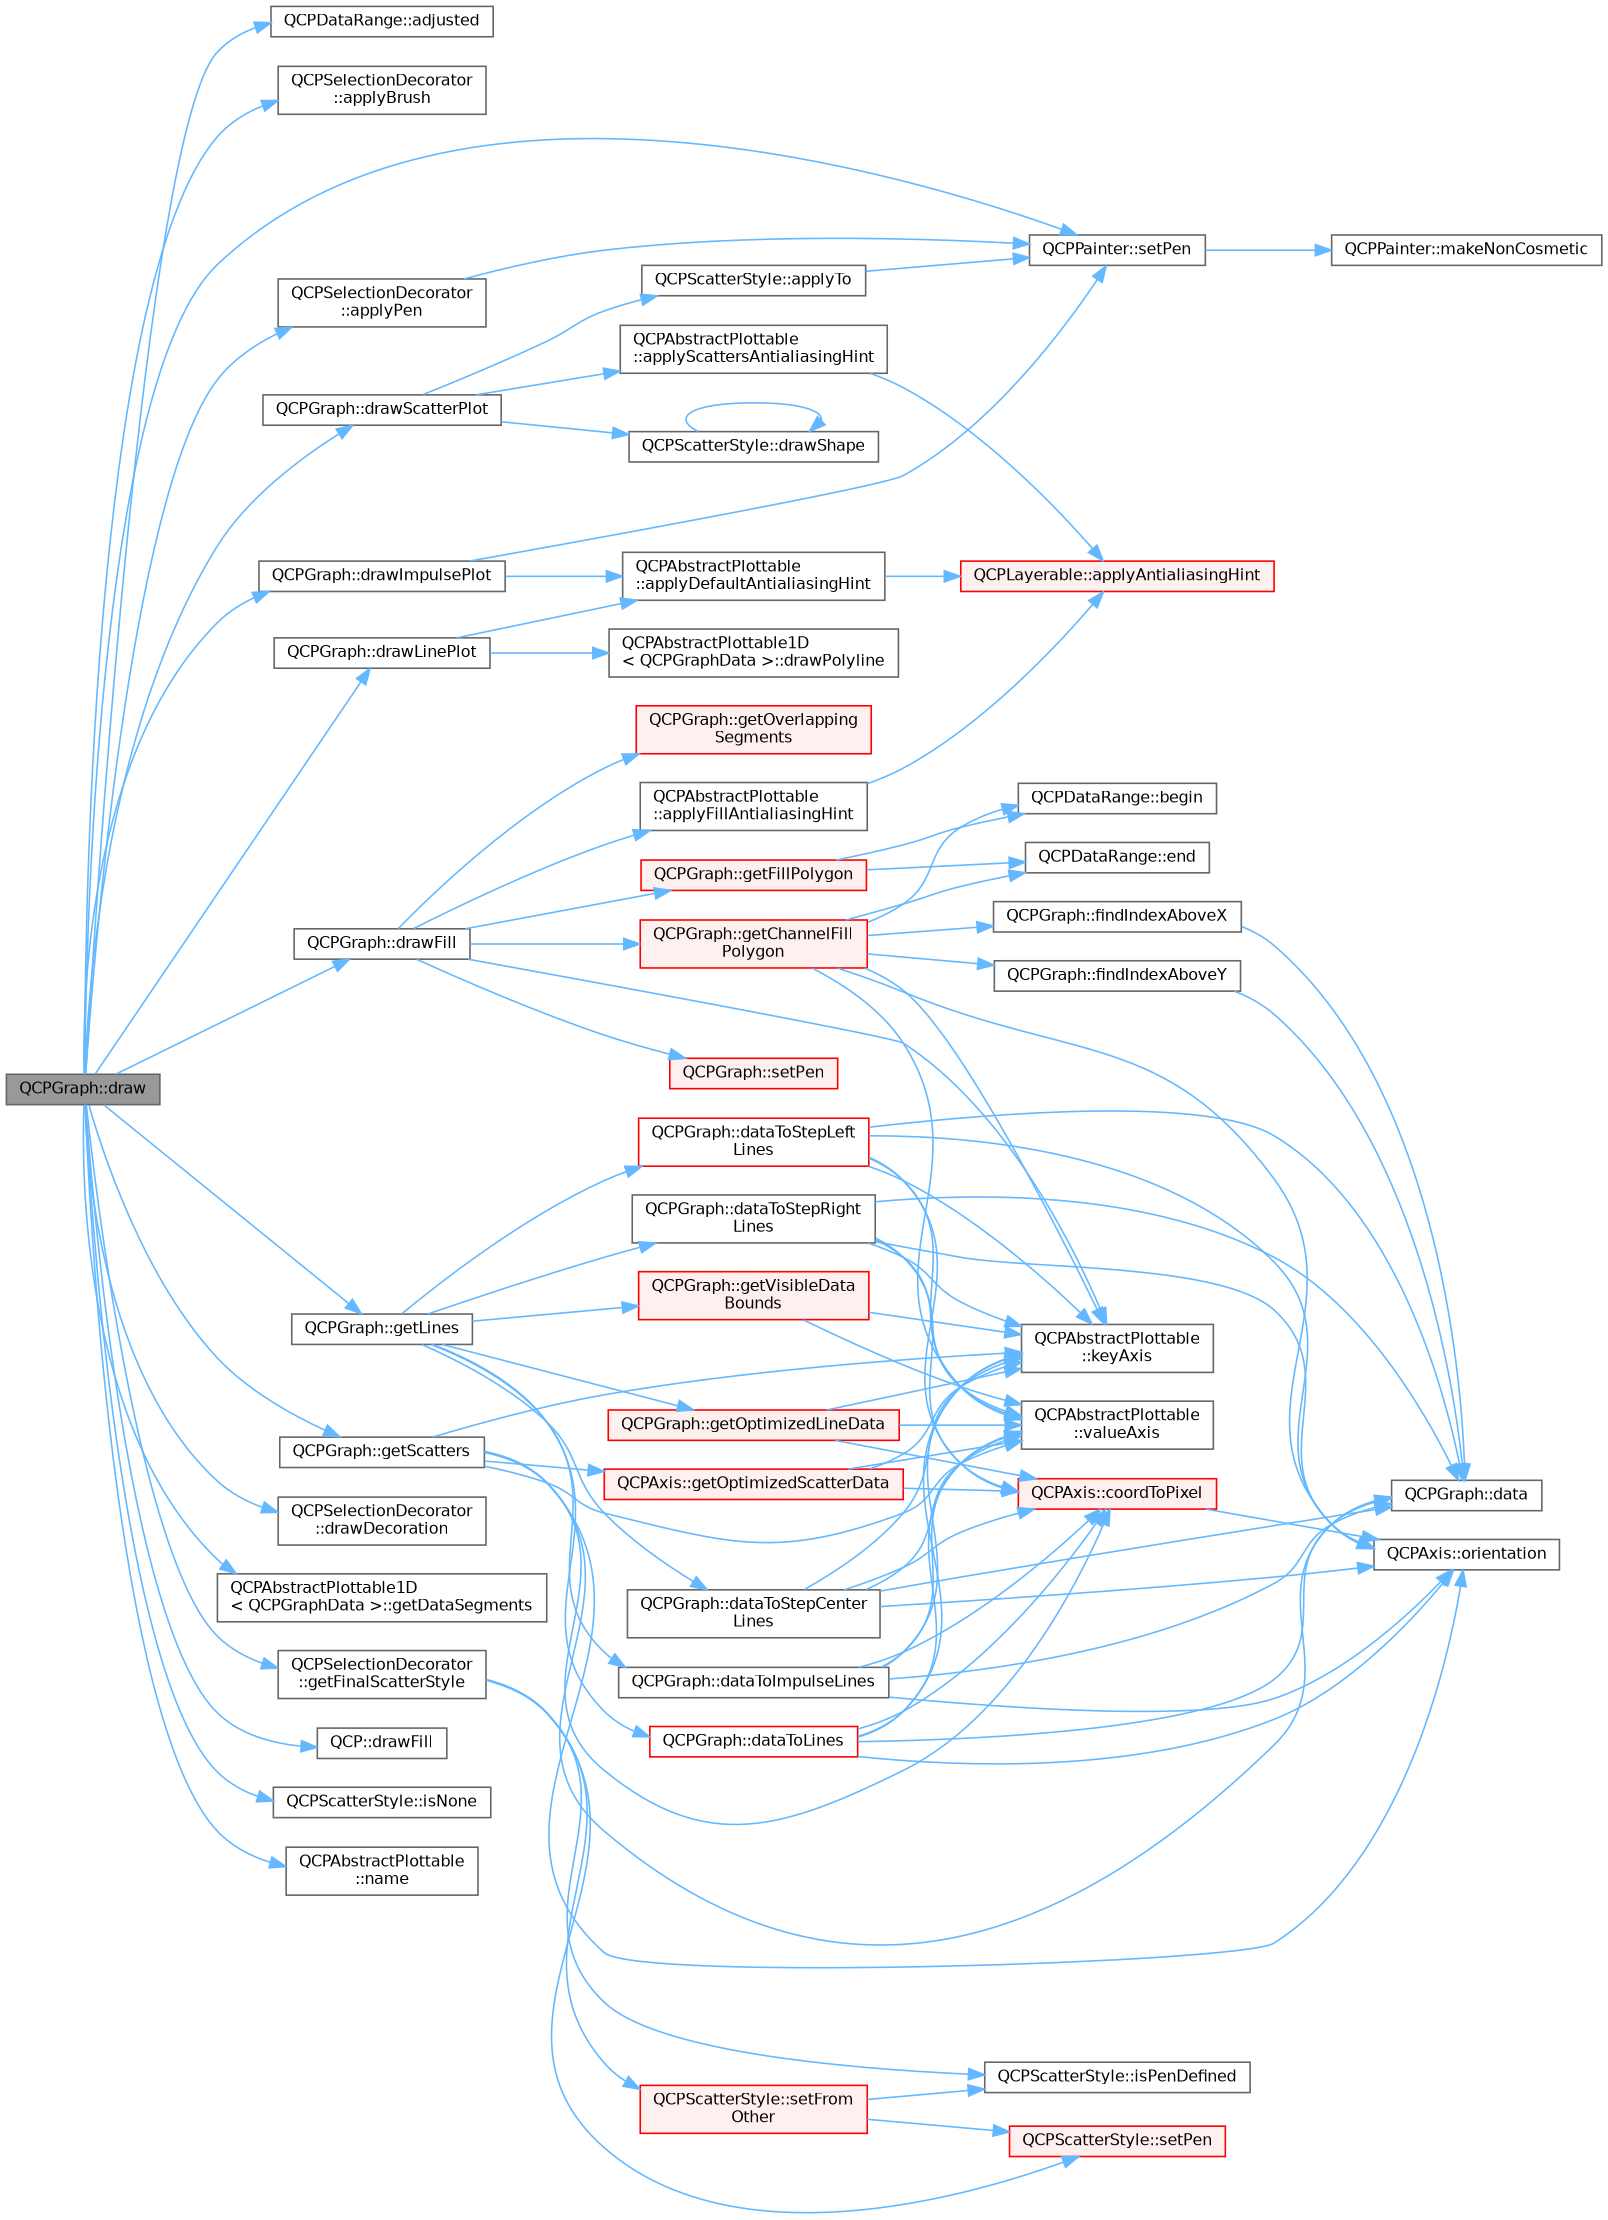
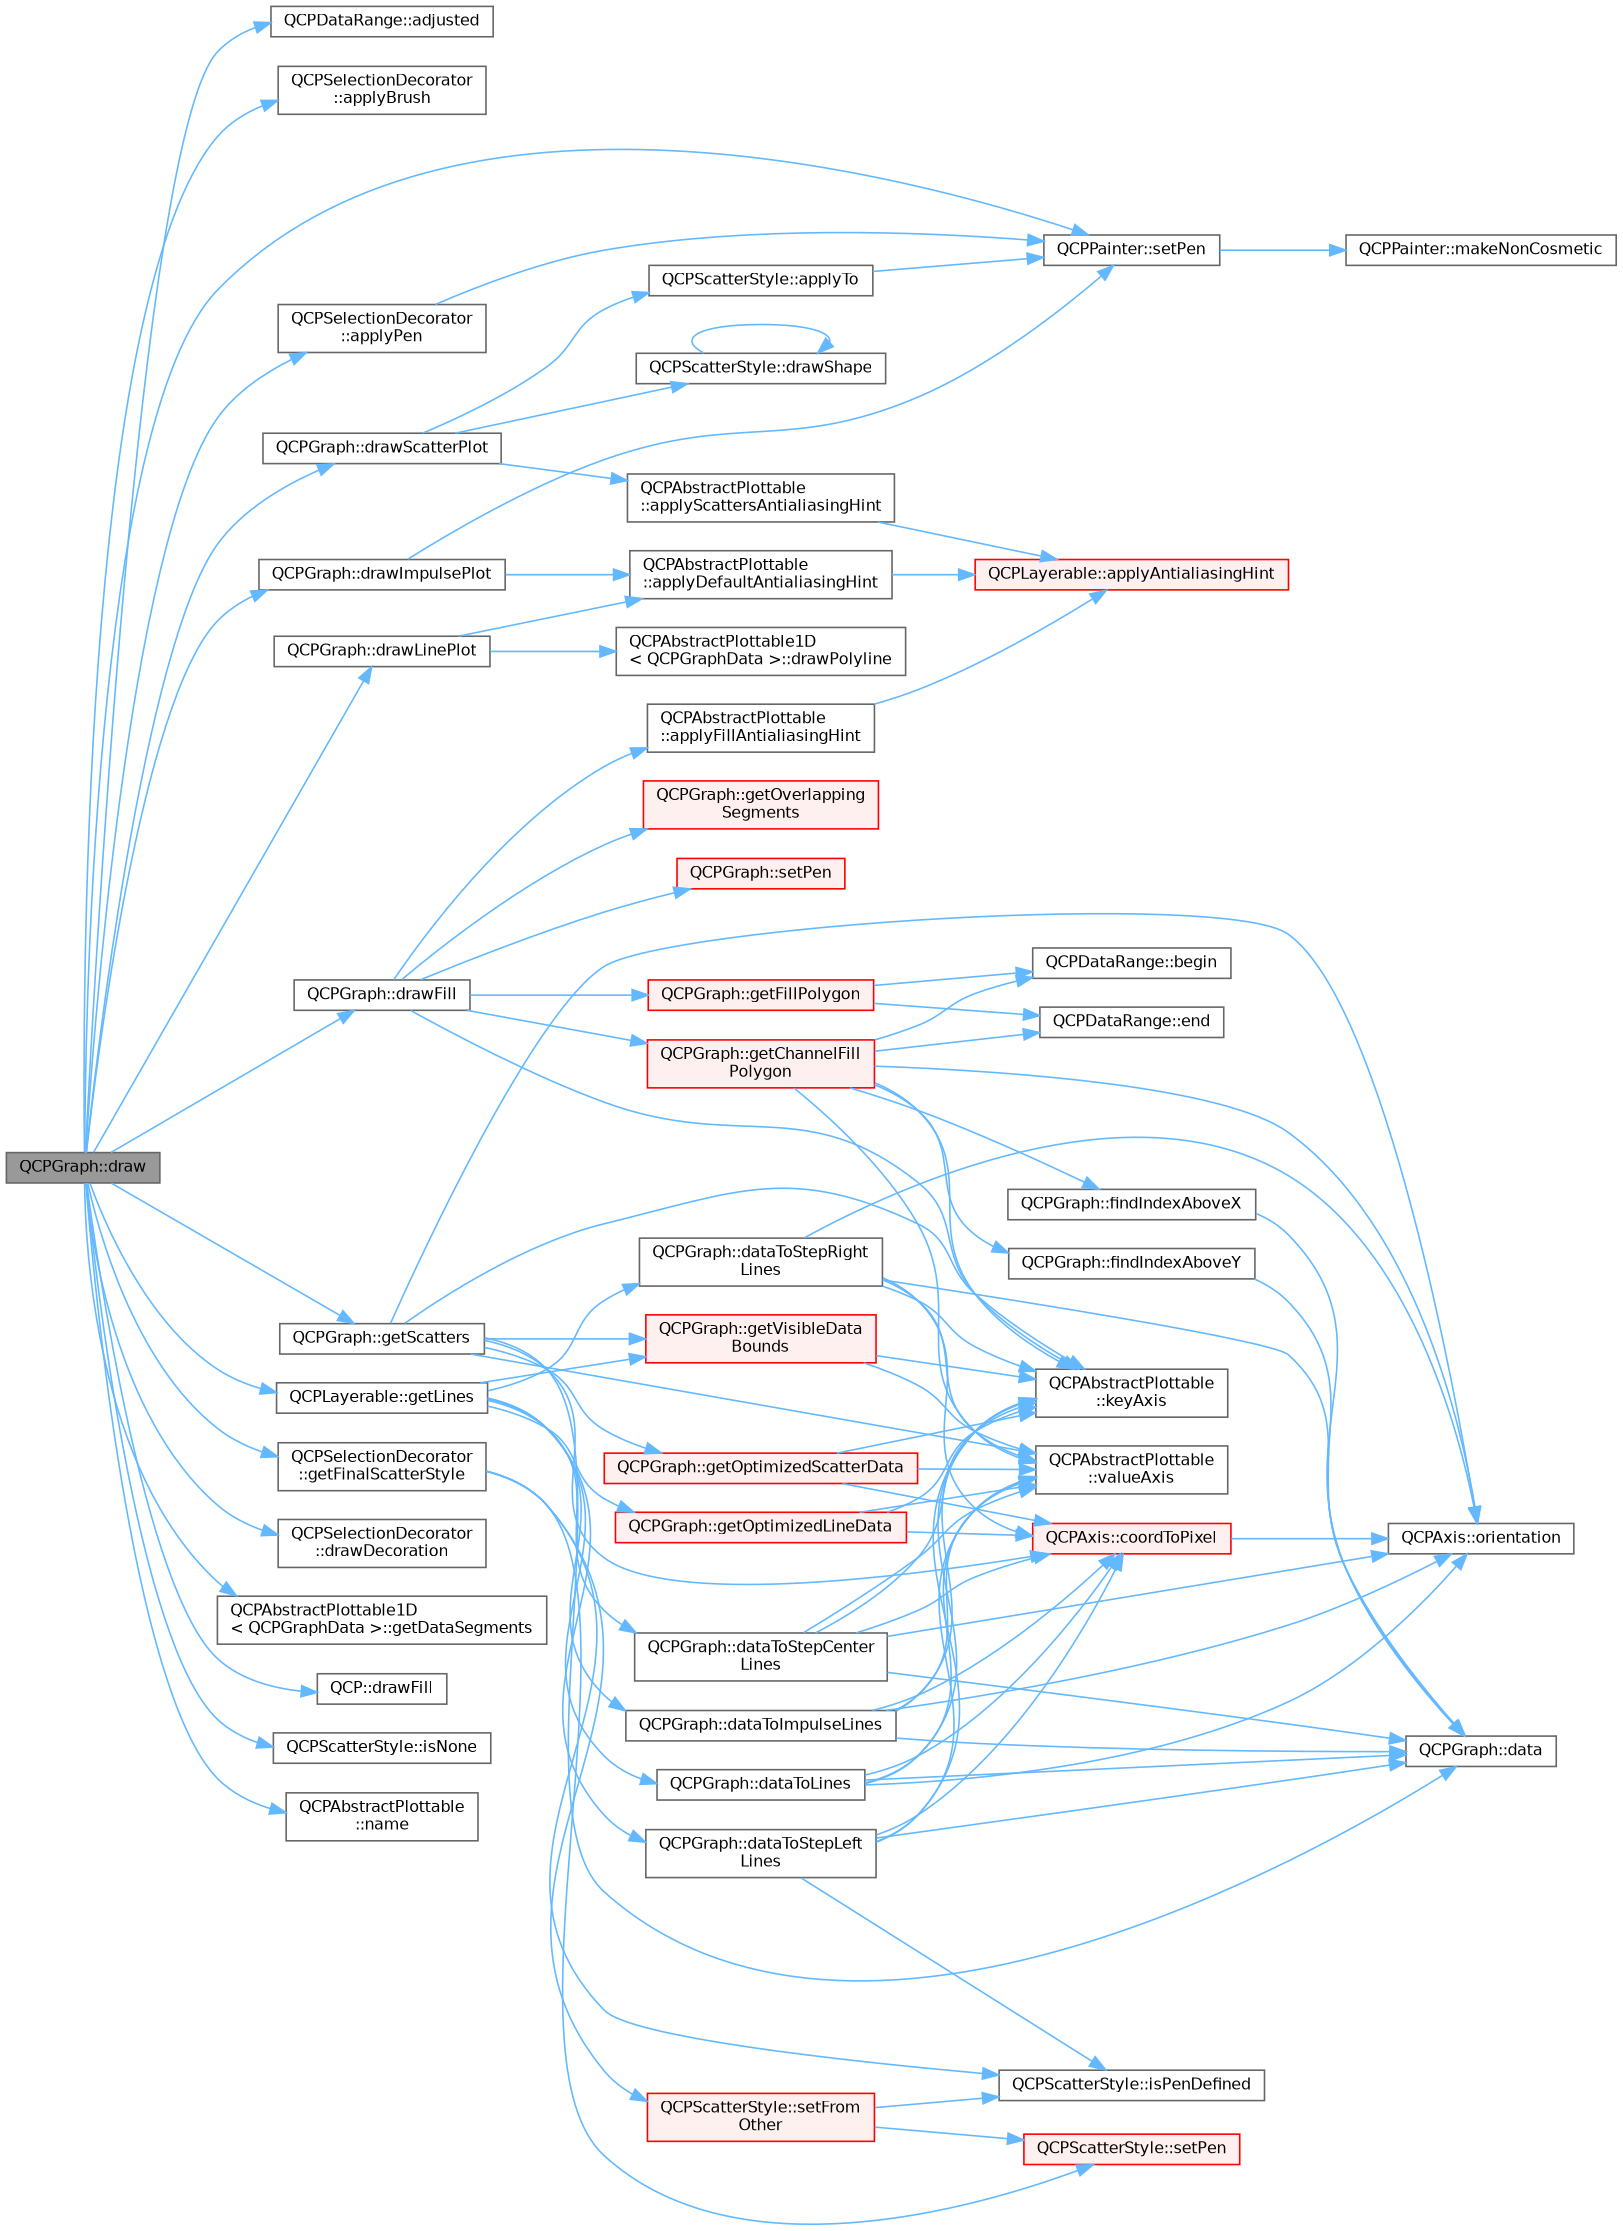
  digraph {
    fontname="DejaVu Sans"
    rankdir=LR
    node [color=grey40 fillcolor=white fontname="DejaVu Sans" fontsize=10 shape=box style=filled]
    edge [color=steelblue1 fontname="DejaVu Sans" fontsize=10 labelfontname=Helvetica labelfontsize=10 style=solid]
    n1 [color=gray40 fillcolor=grey60 fontcolor=black height=0.2 label="QCPGraph::draw" width=0.4]
    n2 [height=0.2 label="QCPDataRange::adjusted" width=0.4]
    n3 [height=0.2 label="QCPSelectionDecorator\l::applyBrush" width=0.4]
    n4 [height=0.2 label="QCPSelectionDecorator\l::applyPen" width=0.4]
    n5 [height=0.2 label="QCPPainter::setPen" width=0.4]
    n6 [height=0.2 label="QCPSelectionDecorator\l::drawDecoration" width=0.4]
    n7 [height=0.2 label="QCPGraph::drawFill" width=0.4]
    n8 [height=0.2 label="QCPGraph::drawImpulsePlot" width=0.4]
    n9 [height=0.2 label="QCPGraph::drawLinePlot" width=0.4]
    n10 [height=0.2 label="QCPGraph::drawScatterPlot" width=0.4]
    n11 [height=0.2 label="QCPAbstractPlottable1D\l\< QCPGraphData \>::getDataSegments" width=0.4]
    n12 [height=0.2 label="QCPSelectionDecorator\l::getFinalScatterStyle" width=0.4]
-   n13 [height=0.2 label="QCPGraph::getLines" width=0.4]
+   n13 [height=0.2 label="QCPLayerable::getLines" width=0.4]
    n14 [height=0.2 label="QCPGraph::getScatters" width=0.4]
    n15 [height=0.2 label="QCP::drawFill" width=0.4]
    n16 [height=0.2 label="QCPScatterStyle::isNone" width=0.4]
    n17 [height=0.2 label="QCPAbstractPlottable\l::name" width=0.4]
    n18 [height=0.2 label="QCPPainter::makeNonCosmetic" width=0.4]
    n19 [height=0.2 label="QCPAbstractPlottable\l::applyFillAntialiasingHint" width=0.4]
    n20 [color=red fillcolor="#FFF0F0" height=0.2 label="QCPGraph::getChannelFill\lPolygon" width=0.4]
    n21 [height=0.2 label="QCPAbstractPlottable\l::keyAxis" width=0.4]
    n22 [color=red fillcolor="#FFF0F0" height=0.2 label="QCPGraph::getFillPolygon" width=0.4]
    n23 [color=red fillcolor="#FFF0F0" height=0.2 label="QCPGraph::setPen" width=0.4]
    n24 [color=red fillcolor="#FFF0F0" height=0.2 label="QCPGraph::getOverlapping\lSegments" width=0.4]
    n25 [height=0.2 label="QCPAbstractPlottable\l::applyDefaultAntialiasingHint" width=0.4]
    n26 [height=0.2 label="QCPAbstractPlottable1D\l\< QCPGraphData \>::drawPolyline" width=0.4]
    n27 [height=0.2 label="QCPAbstractPlottable\l::applyScattersAntialiasingHint" width=0.4]
    n28 [height=0.2 label="QCPScatterStyle::applyTo" width=0.4]
    n29 [height=0.2 label="QCPScatterStyle::drawShape" width=0.4]
    n30 [height=0.2 label="QCPScatterStyle::isPenDefined" width=0.4]
    n31 [color=red fillcolor="#FFF0F0" height=0.2 label="QCPScatterStyle::setFrom\lOther" width=0.4]
    n32 [color=red fillcolor="#FFF0F0" height=0.2 label="QCPScatterStyle::setPen" width=0.4]
    n33 [height=0.2 label="QCPGraph::dataToImpulseLines" width=0.4]
-   n34 [color=red height=0.2 label="QCPGraph::dataToLines" width=0.4]
+   n34 [height=0.2 label="QCPGraph::dataToLines" width=0.4]
    n35 [height=0.2 label="QCPGraph::dataToStepCenter\lLines" width=0.4]
-   n36 [color=red height=0.2 label="QCPGraph::dataToStepLeft\lLines" width=0.4]
+   n36 [height=0.2 label="QCPGraph::dataToStepLeft\lLines" width=0.4]
    n37 [height=0.2 label="QCPGraph::dataToStepRight\lLines" width=0.4]
    n38 [color=red fillcolor="#FFF0F0" height=0.2 label="QCPGraph::getOptimizedLineData" width=0.4]
    n39 [color=red fillcolor="#FFF0F0" height=0.2 label="QCPGraph::getVisibleData\lBounds" width=0.4]
    n40 [height=0.2 label="QCPAxis::orientation" width=0.4]
    n41 [height=0.2 label="QCPAbstractPlottable\l::valueAxis" width=0.4]
    n42 [height=0.2 label="QCPGraph::data" width=0.4]
    n43 [color=red fillcolor="#FFF0F0" height=0.2 label="QCPAxis::coordToPixel" width=0.4]
-   n44 [color=red fillcolor="#FFF0F0" height=0.2 label="QCPAxis::getOptimizedScatterData" width=0.4]
+   n44 [color=red fillcolor="#FFF0F0" height=0.2 label="QCPGraph::getOptimizedScatterData" width=0.4]
    n45 [color=red fillcolor="#FFF0F0" height=0.2 label="QCPLayerable::applyAntialiasingHint" width=0.4]
    n46 [height=0.2 label="QCPDataRange::begin" width=0.4]
    n47 [height=0.2 label="QCPDataRange::end" width=0.4]
    n48 [height=0.2 label="QCPGraph::findIndexAboveX" width=0.4]
    n49 [height=0.2 label="QCPGraph::findIndexAboveY" width=0.4]
    n1 -> n2
    n1 -> n3
    n1 -> n4
    n1 -> n5
    n1 -> n6
    n1 -> n7
    n1 -> n8
    n1 -> n9
    n1 -> n10
    n1 -> n11
    n1 -> n12
    n1 -> n13
    n1 -> n14
    n1 -> n15
    n1 -> n16
    n1 -> n17
    n4 -> n5
    n5 -> n18
    n7 -> n19
    n7 -> n20
    n7 -> n21
    n7 -> n22
    n7 -> n23
    n7 -> n24
    n8 -> n5
    n8 -> n25
    n9 -> n25
    n9 -> n26
    n10 -> n27
    n10 -> n28
    n10 -> n29
    n12 -> n30
    n12 -> n31
    n12 -> n32
    n13 -> n33
    n13 -> n34
    n13 -> n35
    n13 -> n36
    n13 -> n37
    n13 -> n38
    n13 -> n39
    n14 -> n21
+   n14 -> n39
    n14 -> n40
    n14 -> n41
    n14 -> n42
    n14 -> n43
    n14 -> n44
    n19 -> n45
    n20 -> n21
    n20 -> n40
    n20 -> n41
    n20 -> n46
    n20 -> n47
    n20 -> n48
    n20 -> n49
    n22 -> n46
    n22 -> n47
    n25 -> n45
    n27 -> n45
    n28 -> n5
    n29 -> n29
    n31 -> n30
    n31 -> n32
    n33 -> n21
    n33 -> n40
    n33 -> n41
    n33 -> n42
    n33 -> n43
    n34 -> n21
    n34 -> n40
    n34 -> n41
    n34 -> n42
    n34 -> n43
    n35 -> n21
    n35 -> n40
    n35 -> n41
    n35 -> n42
    n35 -> n43
    n36 -> n21
-   n36 -> n40
+   n36 -> n30
    n36 -> n41
    n36 -> n42
    n36 -> n43
    n37 -> n21
    n37 -> n40
    n37 -> n41
    n37 -> n42
    n37 -> n43
    n38 -> n21
    n38 -> n41
    n38 -> n43
    n39 -> n21
    n39 -> n41
    n43 -> n40
    n44 -> n21
    n44 -> n41
    n44 -> n43
    n48 -> n42
    n49 -> n42
  }
